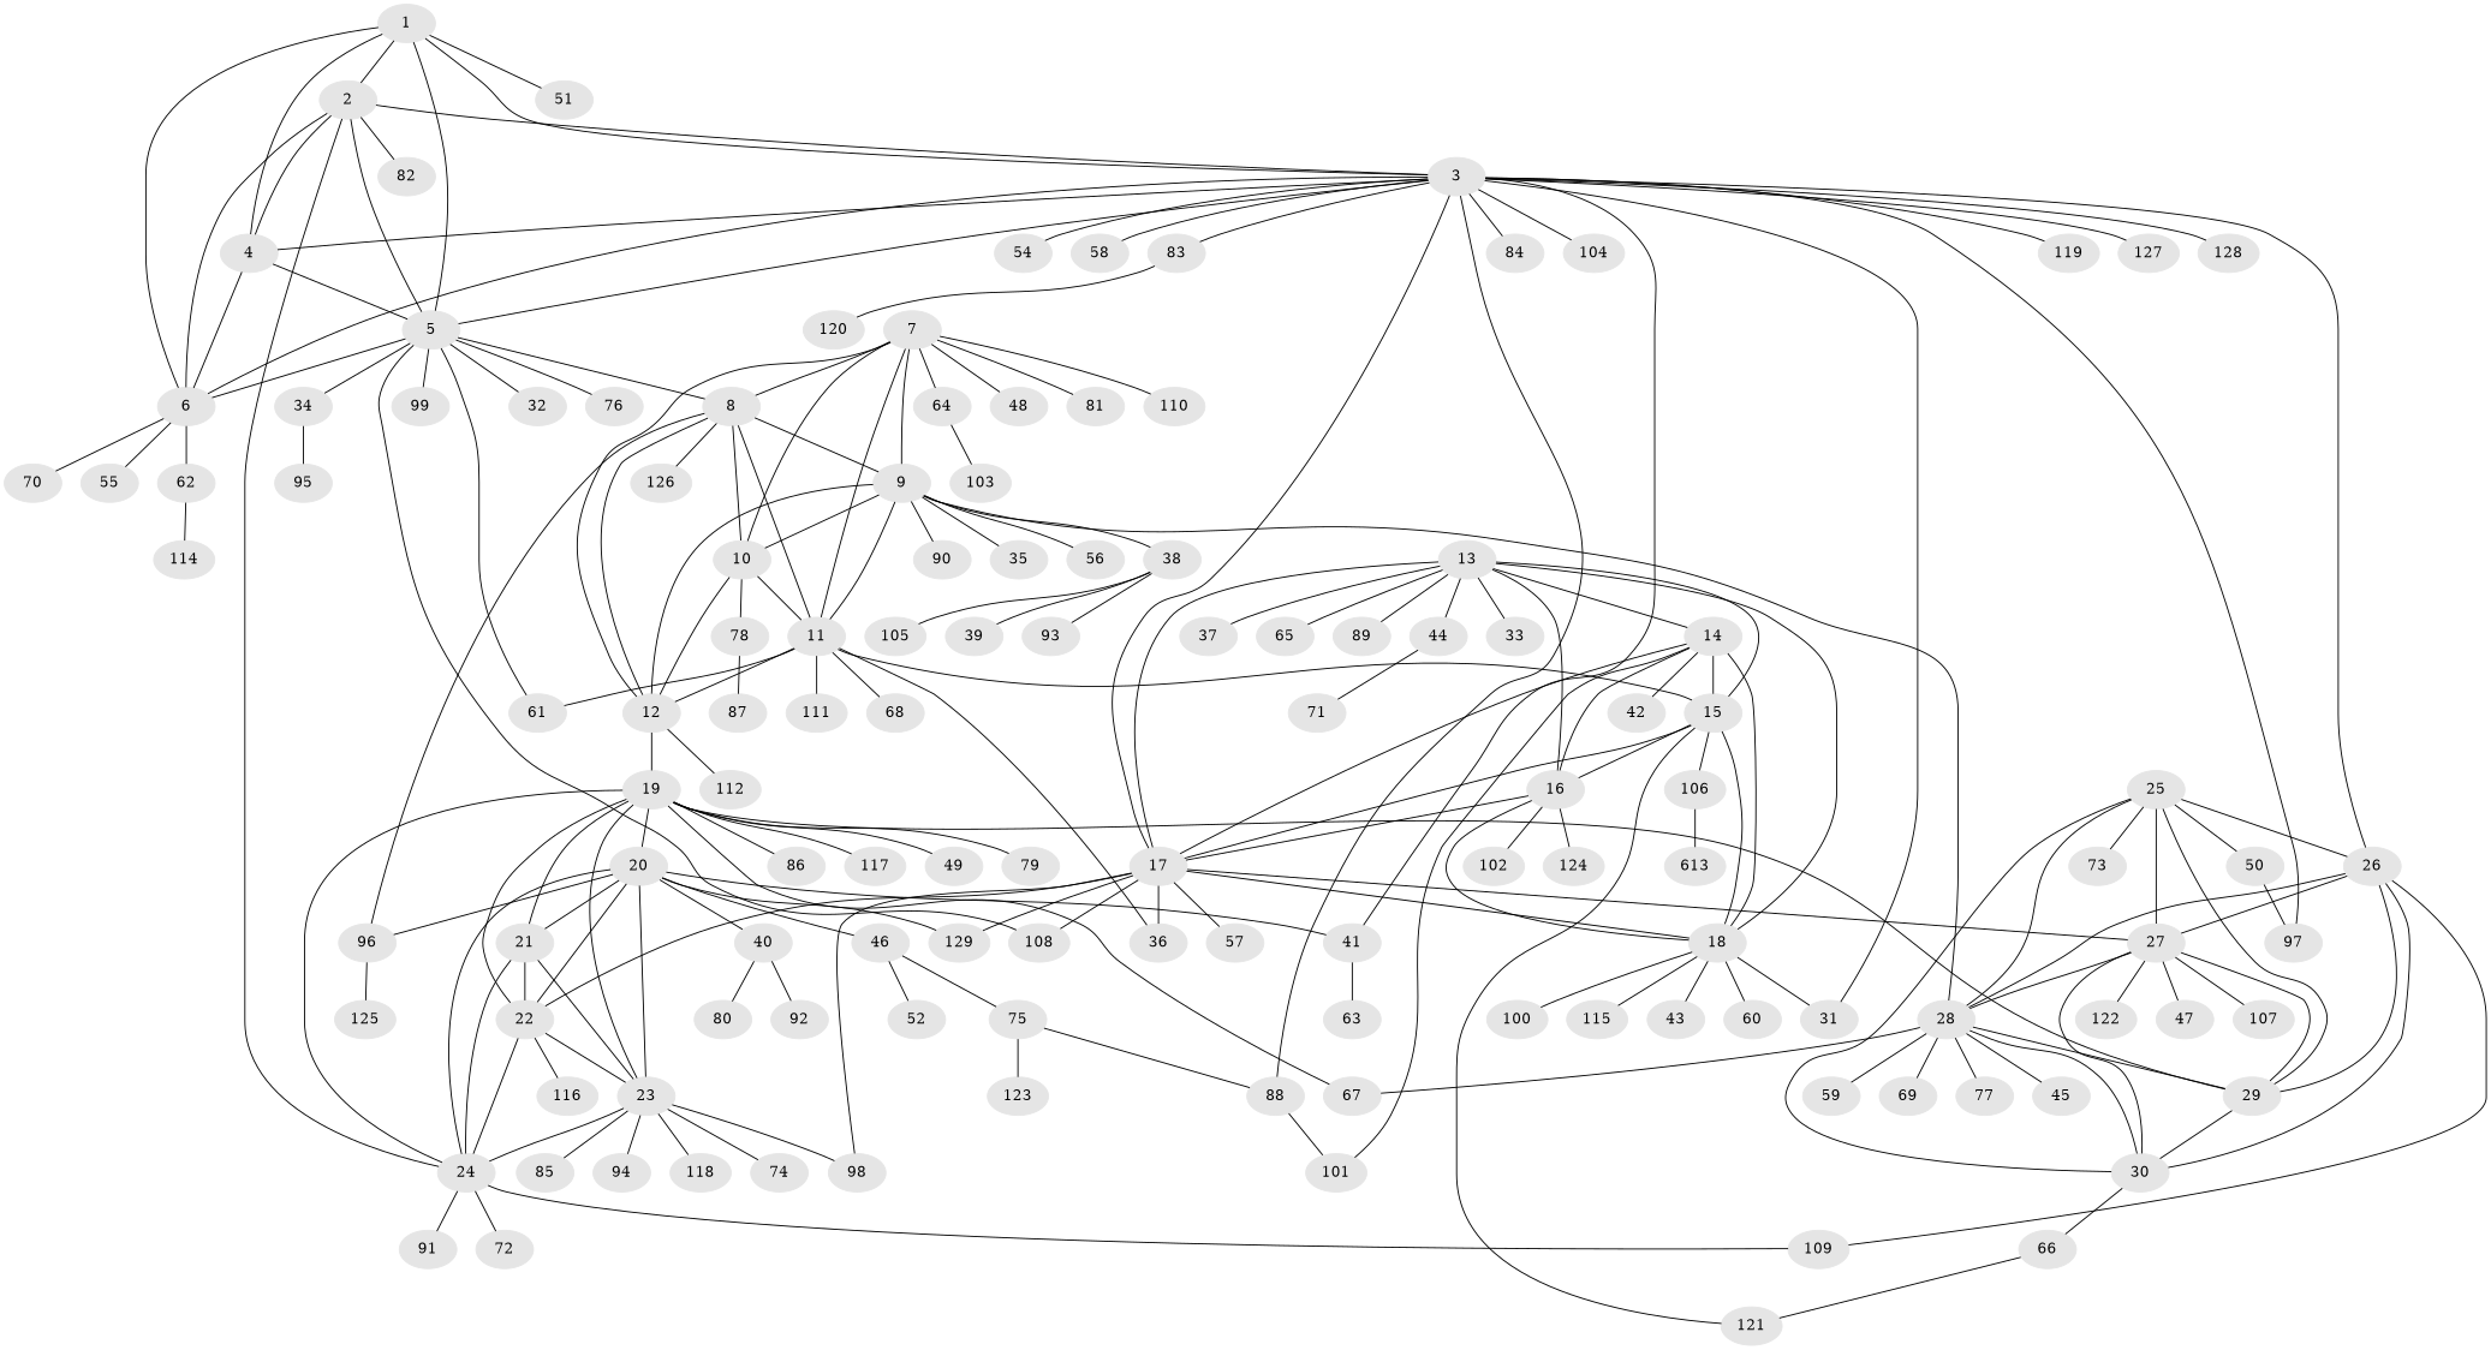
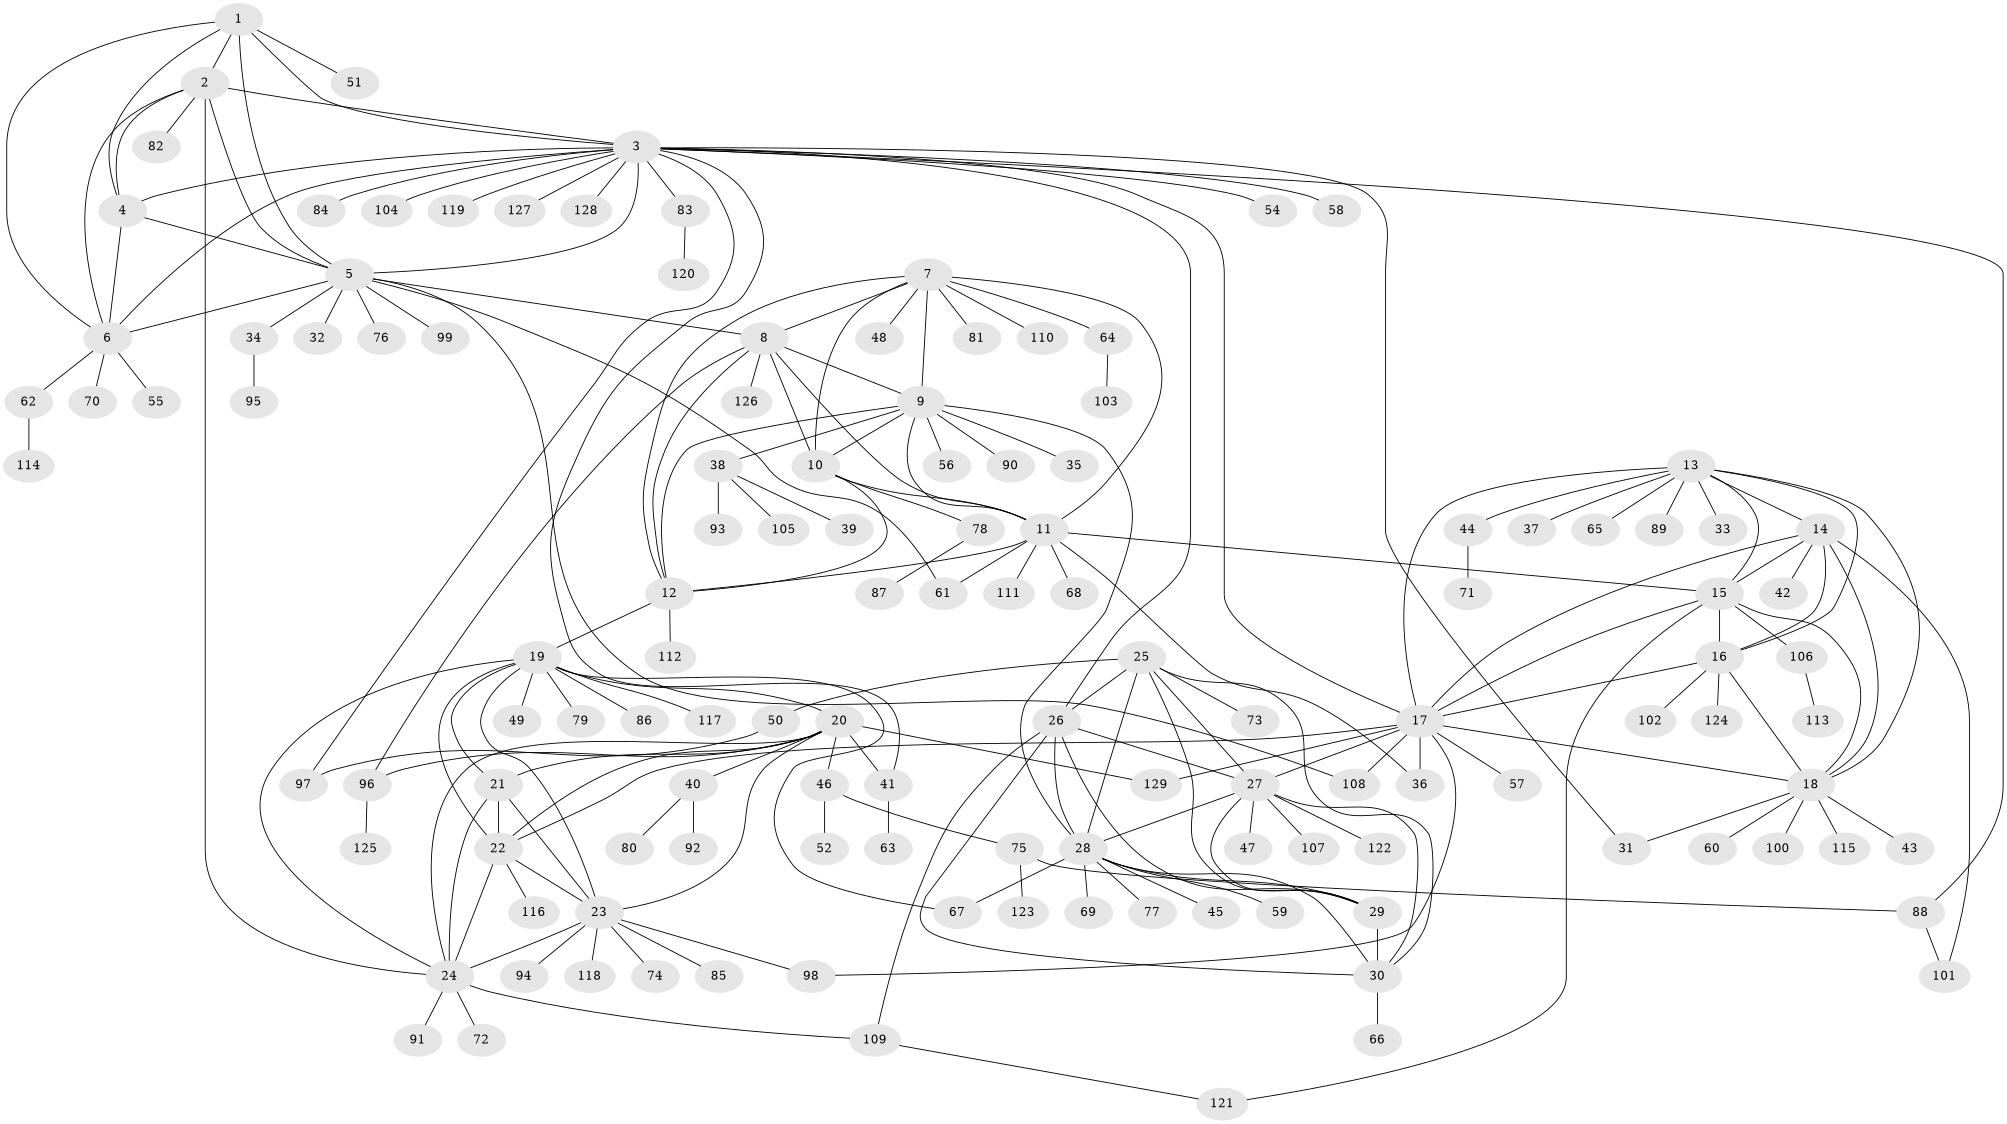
  graph {
    fontname="DejaVu Serif"
    node [color=gray90 fontname="DejaVu Serif" style=filled]
    edge [fontname="DejaVu Serif"]
    1
    2
    3
    4
    5
    6
    51
    24
    82
    17
    26
    31
    41
    54
    58
    83
    84
    88
    97
    104
    119
    127
    128
    8
    32
    34
    61
    76
    99
    108
    55
    62
    70
    72
    91
    109
    36
    18
    22
    27
    57
    98
    129
    28
    29
    30
    63
    120
    101
    9
    10
    11
    12
    96
    126
    95
    114
    7
    48
    64
    81
    110
    35
    38
    56
    90
    78
    15
    68
    111
    19
    112
    103
    125
    67
    45
    59
    69
    77
    39
    93
    105
    87
    16
    106
    121
    20
    21
    23
    49
    79
    86
    117
    13
    14
    33
    37
    44
    65
    89
    42
    102
    124
    43
    60
    100
    115
    71
-   113 [label=613]
+   113
    116
    47
    107
    122
    40
    46
    74
    85
    94
    118
    80
    92
    52
    75
    25
    50
    73
    66
    123
    1 -- 2
    1 -- 3
    1 -- 4
    1 -- 5
    1 -- 6
    1 -- 51
    2 -- 3
    2 -- 4
    2 -- 5
    2 -- 6
    2 -- 24
    2 -- 82
    3 -- 4
    3 -- 5
    3 -- 6
    3 -- 17
    3 -- 26
    3 -- 31
    3 -- 41
    3 -- 54
    3 -- 58
    3 -- 83
    3 -- 84
    3 -- 88
    3 -- 97
    3 -- 104
    3 -- 119
    3 -- 127
    3 -- 128
    4 -- 5
    4 -- 6
    5 -- 6
    5 -- 8
    5 -- 32
    5 -- 34
    5 -- 61
    5 -- 76
    5 -- 99
    5 -- 108
    6 -- 55
    6 -- 62
    6 -- 70
    24 -- 72
    24 -- 91
    24 -- 109
    17 -- 108
    17 -- 36
    17 -- 18
    17 -- 22
    17 -- 27
    17 -- 57
    17 -- 98
    17 -- 129
    26 -- 109
    26 -- 27
    26 -- 28
    26 -- 29
    26 -- 30
    41 -- 63
    83 -- 120
    88 -- 101
    8 -- 9
    8 -- 10
    8 -- 11
    8 -- 12
    8 -- 96
    8 -- 126
    34 -- 95
    62 -- 114
-   66 -- 121
+   109 -- 121
    18 -- 31
    18 -- 43
    18 -- 60
    18 -- 100
    18 -- 115
    22 -- 24
    22 -- 23
    22 -- 116
    27 -- 28
    27 -- 29
    27 -- 30
    27 -- 47
    27 -- 107
    27 -- 122
    28 -- 29
    28 -- 30
    28 -- 67
    28 -- 45
    28 -- 59
    28 -- 69
    28 -- 77
    29 -- 30
    30 -- 66
    9 -- 28
    9 -- 10
    9 -- 11
    9 -- 12
    9 -- 35
    9 -- 38
    9 -- 56
    9 -- 90
    10 -- 11
    10 -- 12
    10 -- 78
    11 -- 61
    11 -- 36
    11 -- 12
    11 -- 15
    11 -- 68
    11 -- 111
    12 -- 19
    12 -- 112
    96 -- 125
    7 -- 8
    7 -- 9
    7 -- 10
    7 -- 11
    7 -- 12
    7 -- 48
    7 -- 64
    7 -- 81
    7 -- 110
    64 -- 103
    38 -- 39
    38 -- 93
    38 -- 105
    78 -- 87
    15 -- 17
    15 -- 18
    15 -- 16
    15 -- 106
    15 -- 121
    19 -- 24
    19 -- 22
-   19 -- 29
    19 -- 67
    19 -- 20
    19 -- 21
    19 -- 23
    19 -- 49
    19 -- 79
    19 -- 86
    19 -- 117
    16 -- 17
    16 -- 18
    16 -- 102
    16 -- 124
    106 -- 113
    20 -- 24
    20 -- 41
    20 -- 22
    20 -- 129
    20 -- 96
    20 -- 21
    20 -- 23
    20 -- 40
    20 -- 46
    21 -- 24
    21 -- 22
    21 -- 23
    23 -- 24
    23 -- 98
    23 -- 74
    23 -- 85
    23 -- 94
    23 -- 118
    13 -- 17
    13 -- 18
    13 -- 15
    13 -- 16
    13 -- 14
    13 -- 33
    13 -- 37
    13 -- 44
    13 -- 65
    13 -- 89
    14 -- 17
    14 -- 18
    14 -- 101
    14 -- 15
    14 -- 16
    14 -- 42
    44 -- 71
    40 -- 80
    40 -- 92
    46 -- 52
    46 -- 75
    75 -- 88
    75 -- 123
    25 -- 26
    25 -- 27
    25 -- 28
    25 -- 29
    25 -- 30
    25 -- 50
    25 -- 73
    50 -- 97
  }
